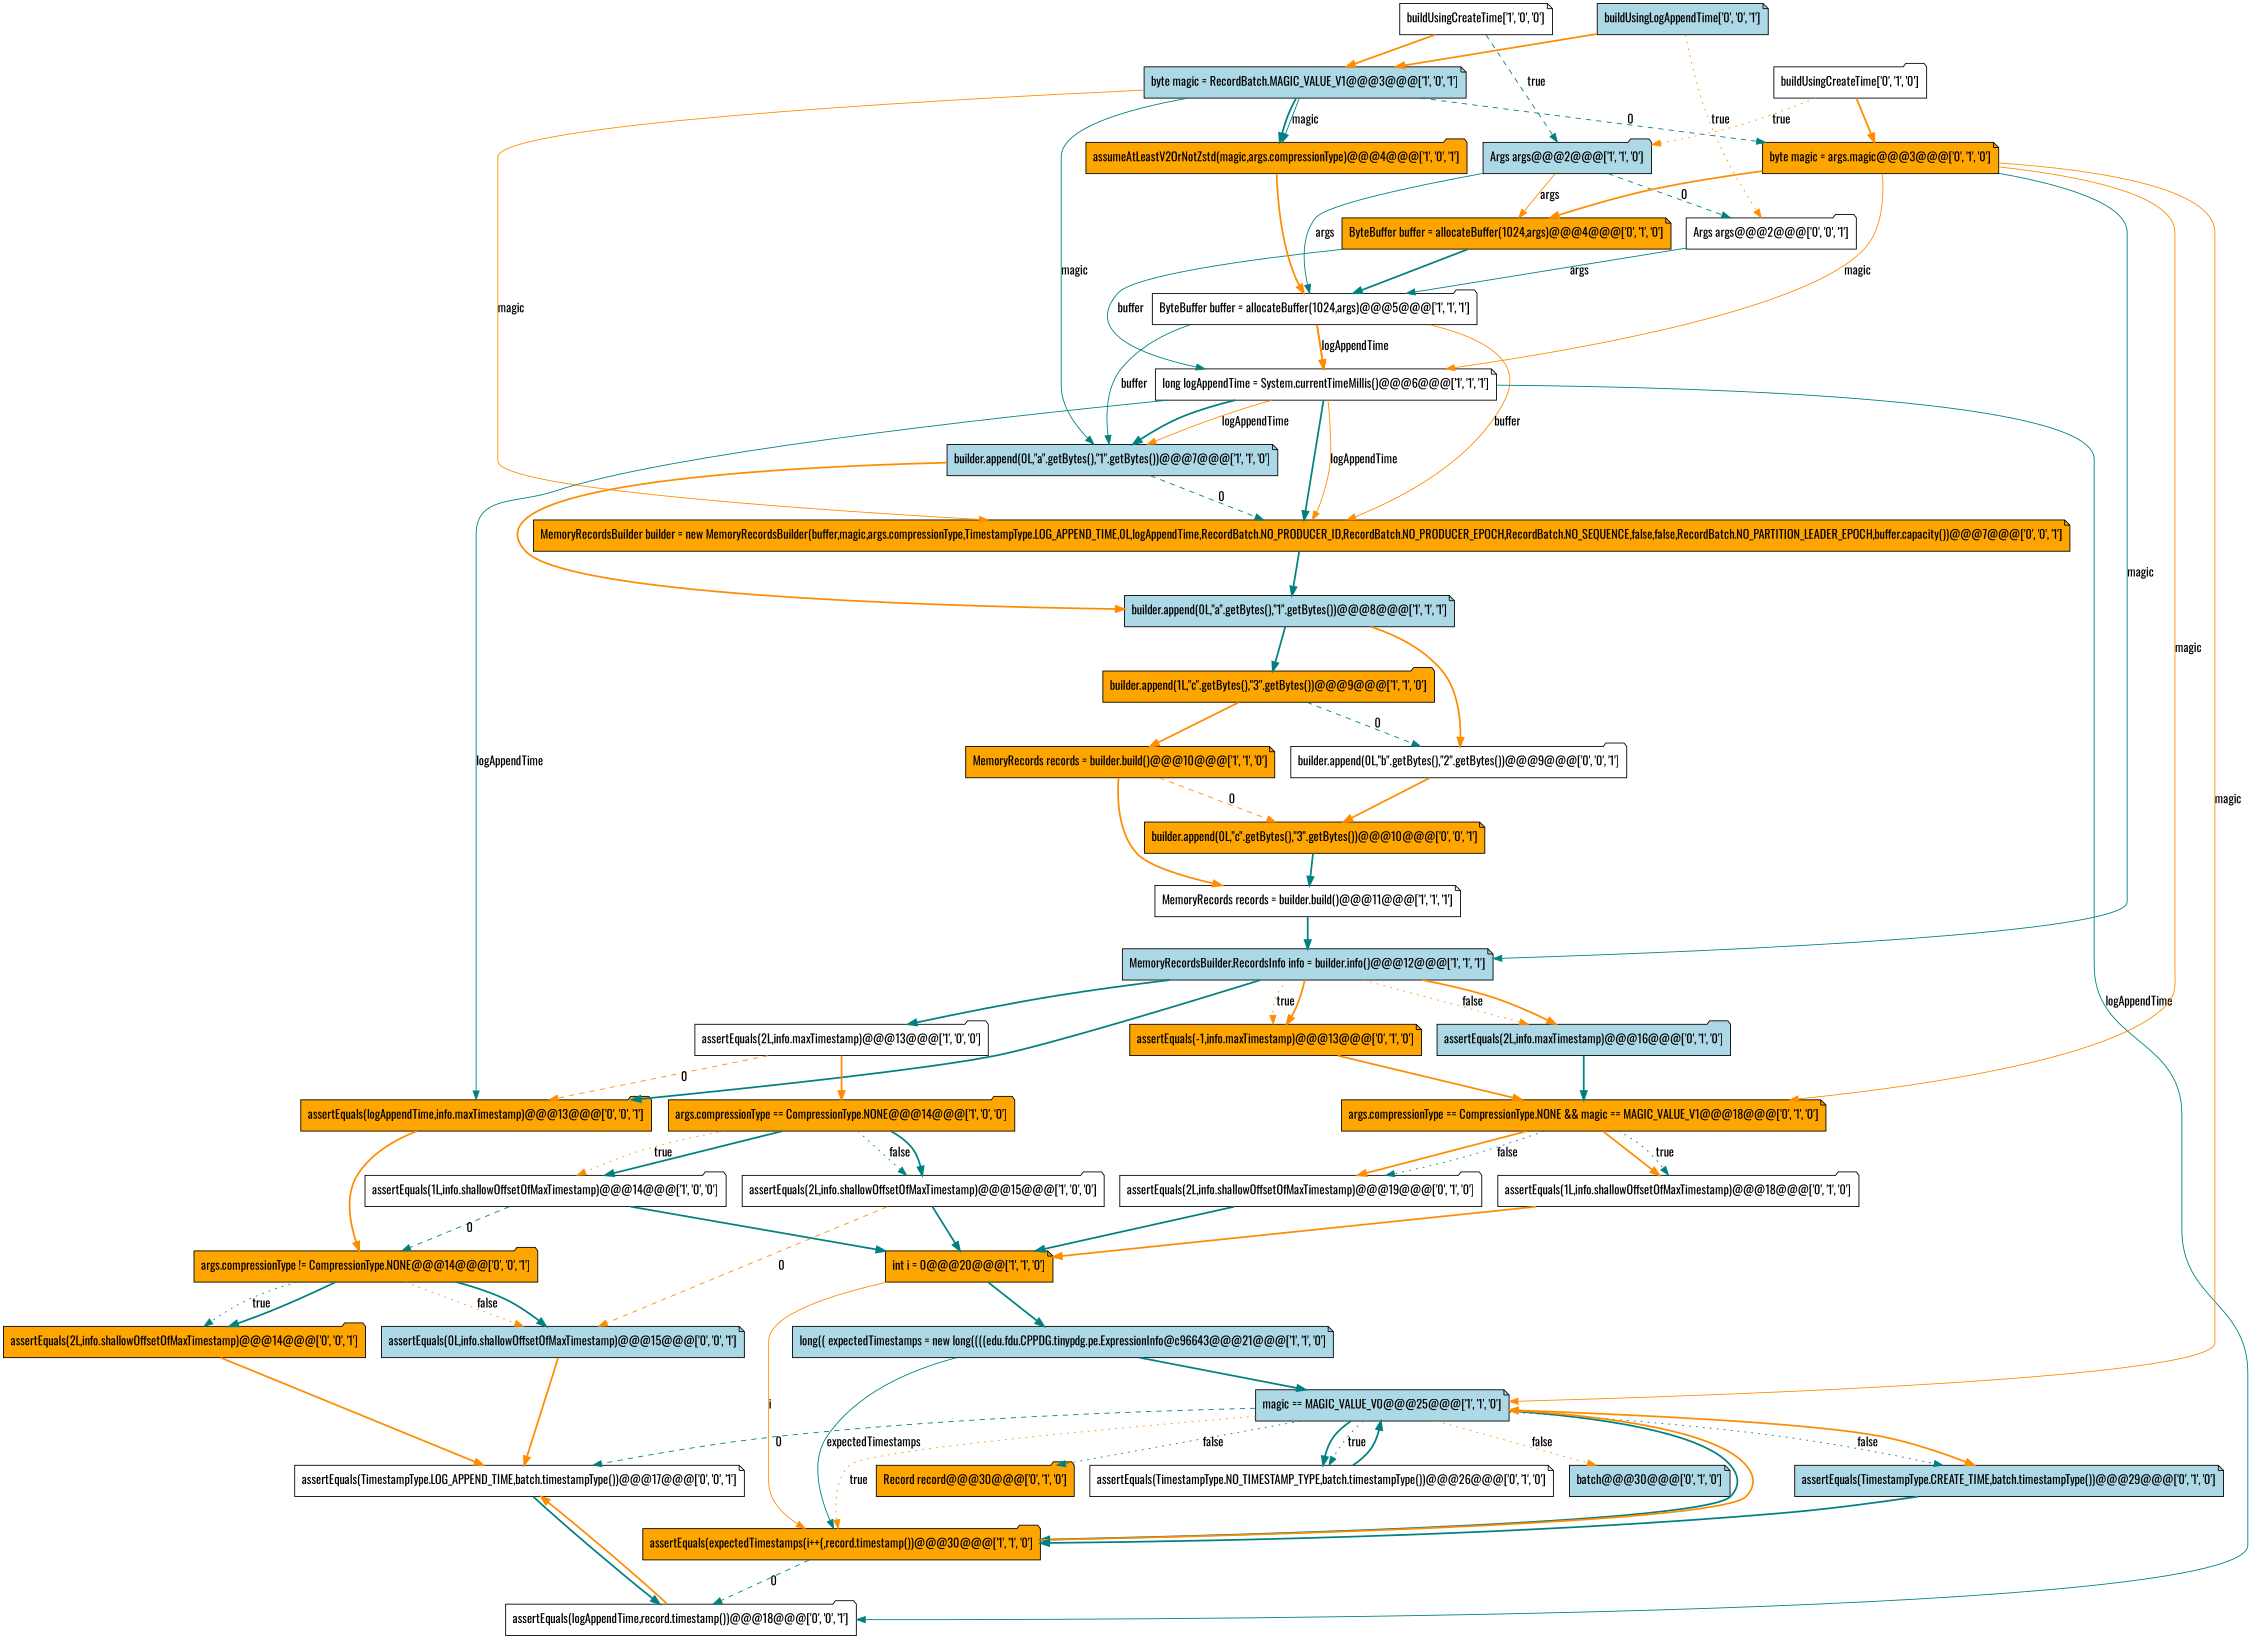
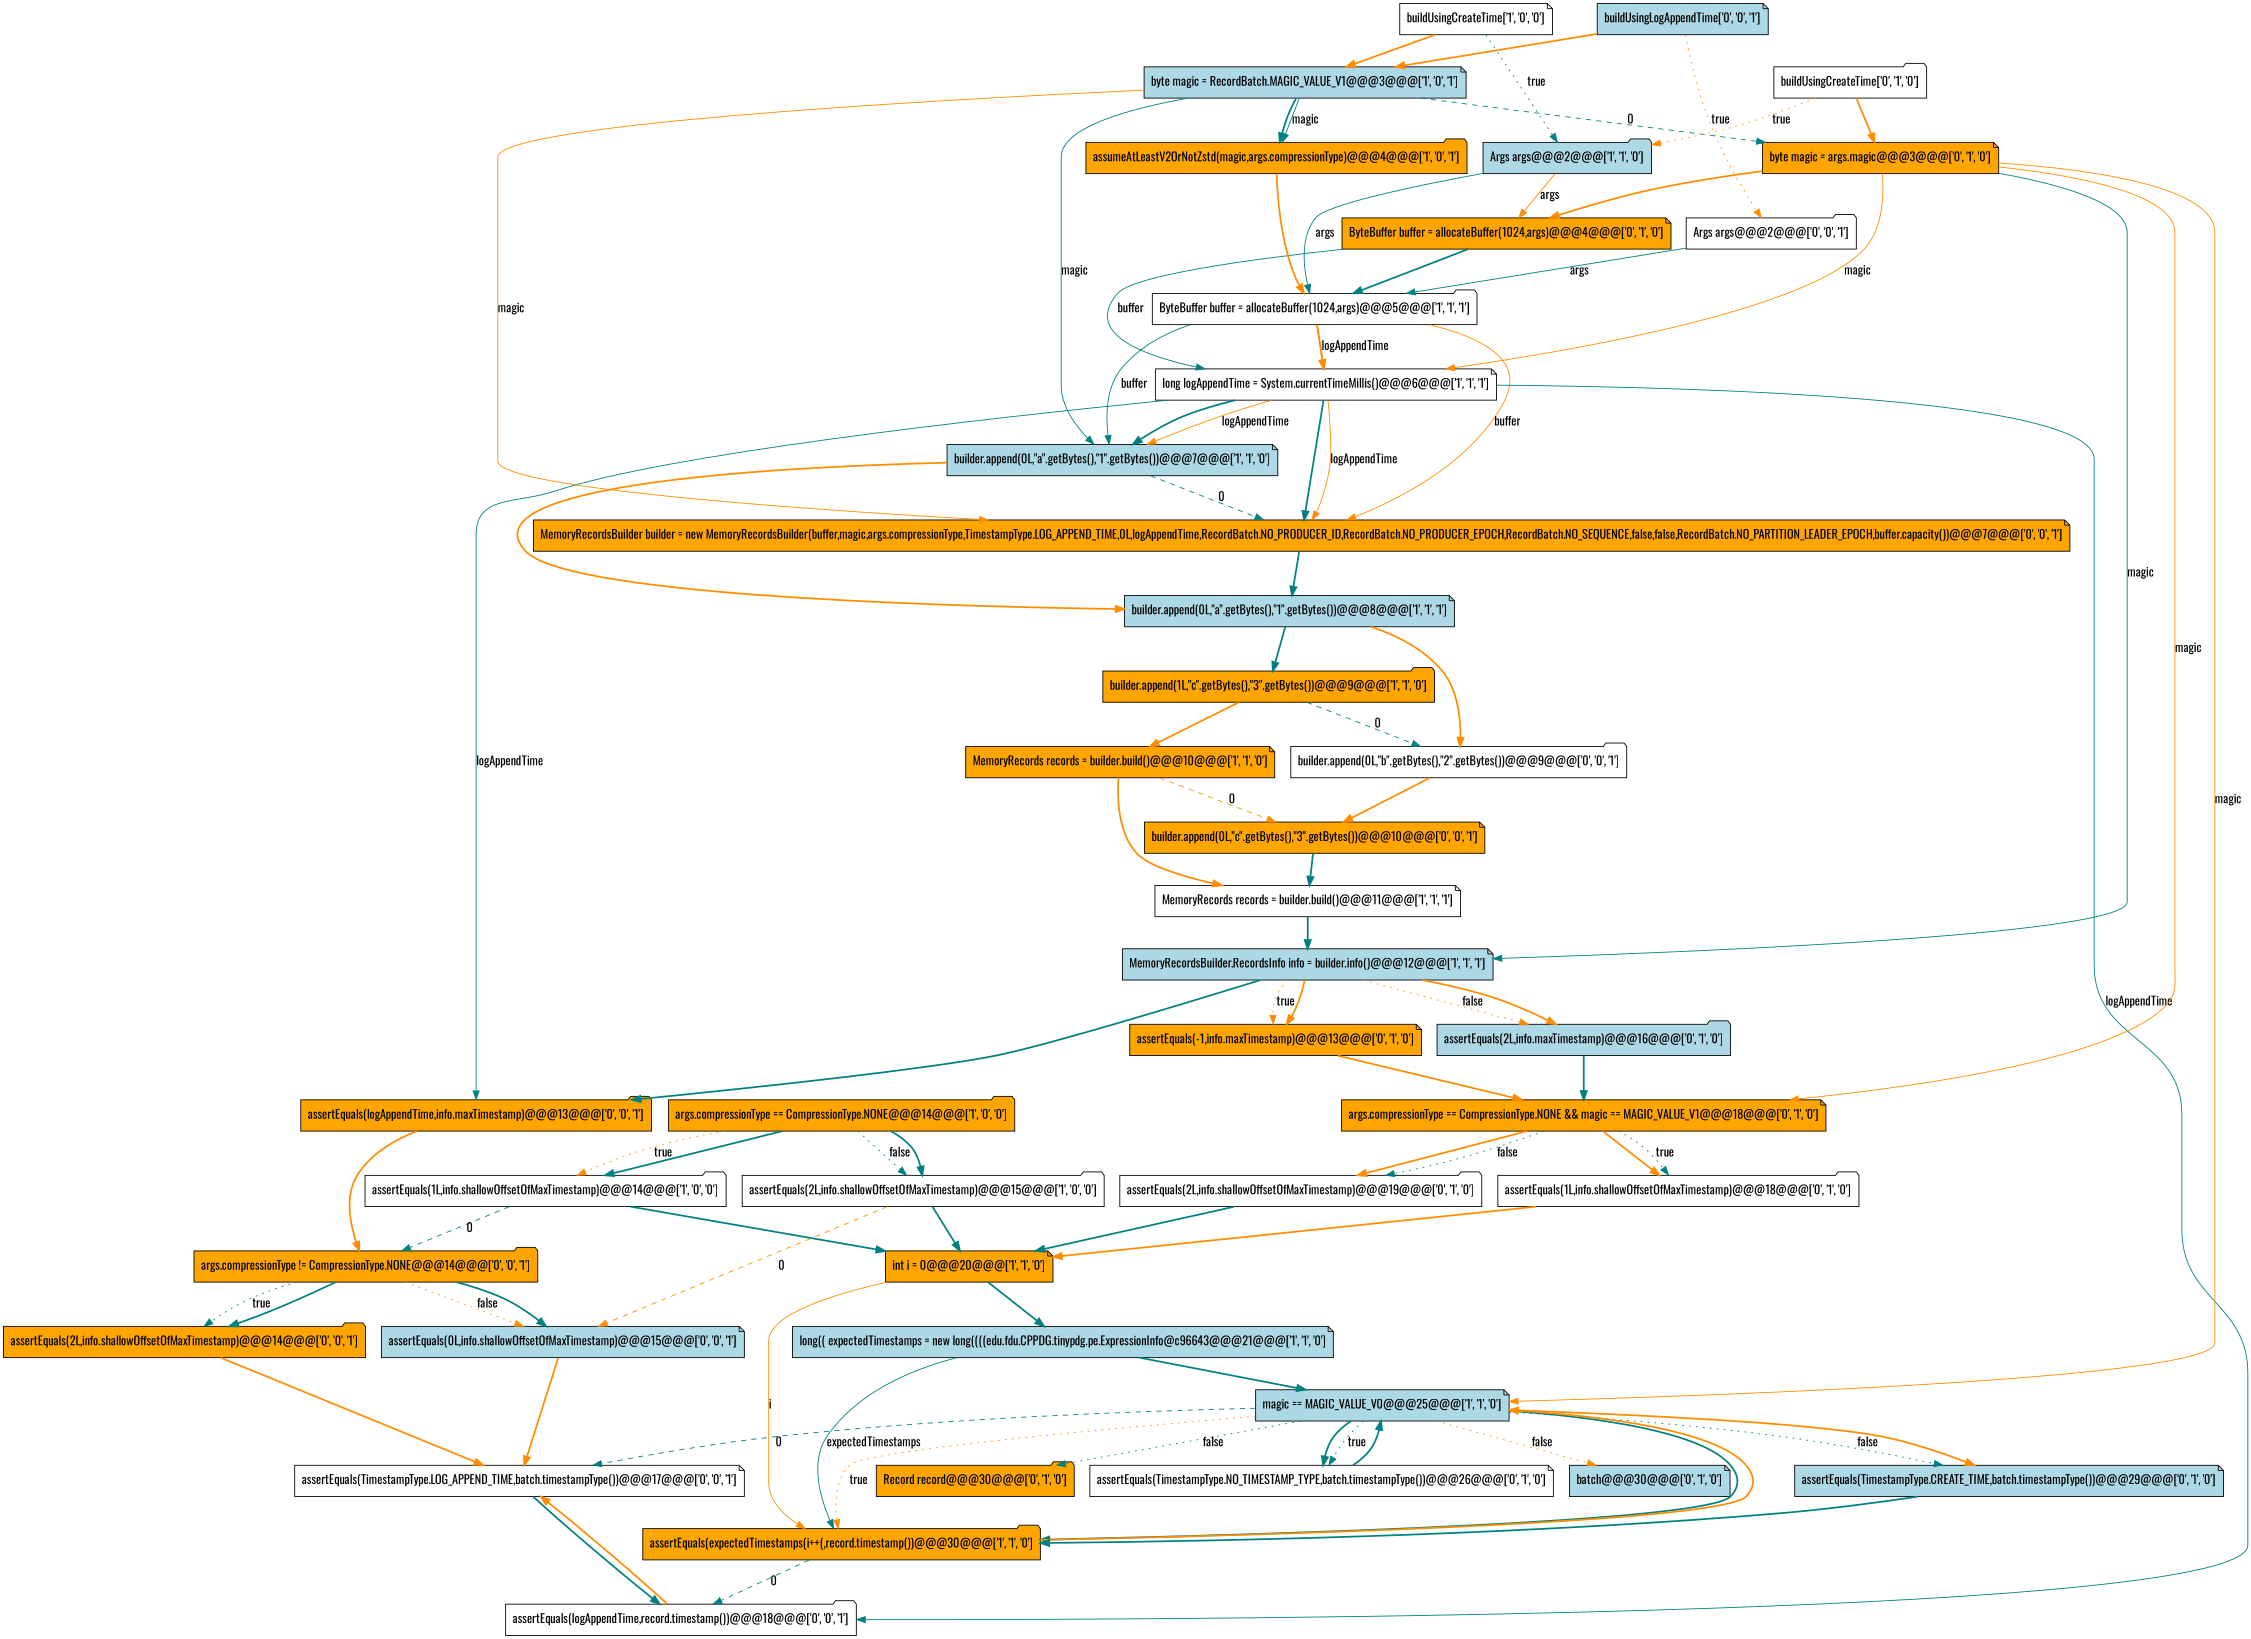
  digraph {
    fontname=Oswald
    node [fillcolor=orange fontname=Oswald shape=note style=filled]
    edge [color=teal fontname=Oswald style=bold]
    n1 [label="Record record@@@30@@@['0', '1', '0']" shape=folder]
    n2 [fillcolor=lightblue label="batch@@@30@@@['0', '1', '0']"]
    n3 [fillcolor=white label="assertEquals(TimestampType.NO_TIMESTAMP_TYPE,batch.timestampType())@@@26@@@['0', '1', '0']"]
    n4 [fillcolor=lightblue label="magic == MAGIC_VALUE_V0@@@25@@@['1', '1', '0']"]
    n5 [fillcolor=white label="assertEquals(TimestampType.LOG_APPEND_TIME,batch.timestampType())@@@17@@@['0', '0', '1']"]
    n6 [label="assertEquals(expectedTimestamps(i++(,record.timestamp())@@@30@@@['1', '1', '0']" shape=folder]
    n7 [fillcolor=lightblue label="assertEquals(TimestampType.CREATE_TIME,batch.timestampType())@@@29@@@['0', '1', '0']"]
    n8 [fillcolor=lightblue label="Args args@@@2@@@['1', '1', '0']" shape=folder]
    n9 [fillcolor=white label="ByteBuffer buffer = allocateBuffer(1024,args)@@@5@@@['1', '1', '1']" shape=folder]
    n10 [fillcolor=white label="Args args@@@2@@@['0', '0', '1']" shape=folder]
    n11 [label="ByteBuffer buffer = allocateBuffer(1024,args)@@@4@@@['0', '1', '0']"]
    n12 [label="MemoryRecordsBuilder builder = new MemoryRecordsBuilder(buffer,magic,args.compressionType,TimestampType.LOG_APPEND_TIME,0L,logAppendTime,RecordBatch.NO_PRODUCER_ID,RecordBatch.NO_PRODUCER_EPOCH,RecordBatch.NO_SEQUENCE,false,false,RecordBatch.NO_PARTITION_LEADER_EPOCH,buffer.capacity())@@@7@@@['0', '0', '1']"]
    n13 [fillcolor=lightblue label="builder.append(0L,\"a\".getBytes(),\"1\".getBytes())@@@7@@@['1', '1', '0']"]
    n14 [fillcolor=white label="long logAppendTime = System.currentTimeMillis()@@@6@@@['1', '1', '1']"]
    n15 [label="MemoryRecords records = builder.build()@@@10@@@['1', '1', '0']"]
    n16 [label="builder.append(0L,\"c\".getBytes(),\"3\".getBytes())@@@10@@@['0', '0', '1']"]
    n17 [fillcolor=white label="MemoryRecords records = builder.build()@@@11@@@['1', '1', '1']"]
    n18 [fillcolor=lightblue label="MemoryRecordsBuilder.RecordsInfo info = builder.info()@@@12@@@['1', '1', '1']"]
    n19 [fillcolor=lightblue label="builder.append(0L,\"a\".getBytes(),\"1\".getBytes())@@@8@@@['1', '1', '1']"]
    n20 [label="builder.append(1L,\"c\".getBytes(),\"3\".getBytes())@@@9@@@['1', '1', '0']" shape=folder]
    n21 [fillcolor=white label="builder.append(0L,\"b\".getBytes(),\"2\".getBytes())@@@9@@@['0', '0', '1']" shape=folder]
    n22 [fillcolor=white label="assertEquals(2L,info.shallowOffsetOfMaxTimestamp)@@@15@@@['1', '0', '0']" shape=folder]
    n23 [label="int i = 0@@@20@@@['1', '1', '0']"]
    n24 [fillcolor=lightblue label="assertEquals(0L,info.shallowOffsetOfMaxTimestamp)@@@15@@@['0', '0', '1']"]
    n25 [fillcolor=lightblue label="long(( expectedTimestamps = new long((((edu.fdu.CPPDG.tinypdg.pe.ExpressionInfo@c96643@@@21@@@['1', '1', '0']"]
    n26 [fillcolor=white label="assertEquals(1L,info.shallowOffsetOfMaxTimestamp)@@@14@@@['1', '0', '0']" shape=folder]
    n27 [label="args.compressionType != CompressionType.NONE@@@14@@@['0', '0', '1']" shape=folder]
    n28 [label="assertEquals(2L,info.shallowOffsetOfMaxTimestamp)@@@14@@@['0', '0', '1']" shape=folder]
    n29 [fillcolor=white label="assertEquals(logAppendTime,record.timestamp())@@@18@@@['0', '0', '1']" shape=folder]
    n30 [label="assertEquals(logAppendTime,info.maxTimestamp)@@@13@@@['0', '0', '1']" shape=folder]
    n31 [fillcolor=white label="assertEquals(2L,info.shallowOffsetOfMaxTimestamp)@@@19@@@['0', '1', '0']" shape=folder]
    n32 [fillcolor=white label="assertEquals(1L,info.shallowOffsetOfMaxTimestamp)@@@18@@@['0', '1', '0']" shape=folder]
    n33 [label="byte magic = args.magic@@@3@@@['0', '1', '0']"]
    n34 [label="args.compressionType == CompressionType.NONE && magic == MAGIC_VALUE_V1@@@18@@@['0', '1', '0']"]
    n35 [label="assertEquals(-1,info.maxTimestamp)@@@13@@@['0', '1', '0']"]
-   n36 [fillcolor=white label="assertEquals(2L,info.maxTimestamp)@@@13@@@['1', '0', '0']" shape=folder]
    n37 [fillcolor=lightblue label="assertEquals(2L,info.maxTimestamp)@@@16@@@['0', '1', '0']" shape=folder]
    n38 [label="assumeAtLeastV2OrNotZstd(magic,args.compressionType)@@@4@@@['1', '0', '1']" shape=folder]
    n39 [label="args.compressionType == CompressionType.NONE@@@14@@@['1', '0', '0']" shape=folder]
    n40 [fillcolor=lightblue label="byte magic = RecordBatch.MAGIC_VALUE_V1@@@3@@@['1', '0', '1']"]
    n41 [fillcolor=white label="buildUsingCreateTime['1', '0', '0']"]
    n42 [fillcolor=lightblue label="buildUsingLogAppendTime['0', '0', '1']"]
    n43 [fillcolor=white label="buildUsingCreateTime['0', '1', '0']" shape=folder]
    n3 -> n4
    n4 -> n1 [label=false style=dotted]
    n4 -> n2 [color=darkorange label=false style=dotted]
    n4 -> n3
    n4 -> n3 [label=true style=dotted]
    n4 -> n5 [label=0 style=dashed]
    n4 -> n6 [color=darkorange label=true style=dotted]
    n4 -> n6
    n4 -> n7 [label=false style=dotted]
    n4 -> n7 [color=darkorange]
    n5 -> n29
    n6 -> n4 [color=darkorange]
    n6 -> n29 [label=0 style=dashed]
    n7 -> n6
    n8 -> n9 [label=args style=solid]
-   n8 -> n10 [label=0 style=dashed]
    n8 -> n11 [color=darkorange label=args style=solid]
    n9 -> n12 [color=darkorange label=buffer style=solid]
    n9 -> n13 [label=buffer style=solid]
    n9 -> n14 [color=darkorange label=logAppendTime style=solid]
    n9 -> n14 [color=darkorange]
    n10 -> n9 [label=args style=solid]
    n11 -> n9
    n11 -> n14 [label=buffer style=solid]
    n12 -> n19
    n13 -> n12 [label=0 style=dashed]
    n13 -> n19 [color=darkorange]
    n14 -> n12
    n14 -> n12 [color=darkorange label=logAppendTime style=solid]
    n14 -> n13 [color=darkorange label=logAppendTime style=solid]
    n14 -> n13
    n14 -> n29 [label=logAppendTime style=solid]
    n14 -> n30 [label=logAppendTime style=solid]
    n15 -> n16 [color=darkorange label=0 style=dashed]
    n15 -> n17 [color=darkorange]
    n16 -> n17
    n17 -> n18
    n18 -> n30
    n18 -> n35 [color=darkorange label=true style=dotted]
    n18 -> n35 [color=darkorange]
-   n18 -> n36
    n18 -> n37 [color=darkorange label=false style=dotted]
    n18 -> n37 [color=darkorange]
    n19 -> n20
    n19 -> n21 [color=darkorange]
    n20 -> n15 [color=darkorange]
    n20 -> n21 [label=0 style=dashed]
    n21 -> n16 [color=darkorange]
    n22 -> n23
    n22 -> n24 [color=darkorange label=0 style=dashed]
    n23 -> n6 [color=darkorange label=i style=solid]
    n23 -> n25
    n24 -> n5 [color=darkorange]
    n25 -> n4
    n25 -> n6 [label=expectedTimestamps style=solid]
    n26 -> n23
    n26 -> n27 [label=0 style=dashed]
    n27 -> n24 [color=darkorange label=false style=dotted]
    n27 -> n24
    n27 -> n28 [label=true style=dotted]
    n27 -> n28
    n28 -> n5 [color=darkorange]
    n29 -> n5 [color=darkorange]
    n30 -> n27 [color=darkorange]
    n31 -> n23
    n32 -> n23 [color=darkorange]
    n33 -> n4 [color=darkorange label=magic style=solid]
    n33 -> n11 [color=darkorange]
    n33 -> n14 [color=darkorange label=magic style=solid]
    n33 -> n18 [label=magic style=solid]
    n33 -> n34 [color=darkorange label=magic style=solid]
    n34 -> n31 [color=darkorange]
    n34 -> n31 [label=false style=dotted]
    n34 -> n32 [color=darkorange]
    n34 -> n32 [label=true style=dotted]
    n35 -> n34 [color=darkorange]
-   n36 -> n30 [color=darkorange label=0 style=dashed]
-   n36 -> n39 [color=darkorange]
    n37 -> n34
    n38 -> n9 [color=darkorange]
    n39 -> n22 [label=false style=dotted]
    n39 -> n22
    n39 -> n26
    n39 -> n26 [color=darkorange label=true style=dotted]
    n40 -> n12 [color=darkorange label=magic style=solid]
    n40 -> n13 [label=magic style=solid]
    n40 -> n33 [label=0 style=dashed]
    n40 -> n38
    n40 -> n38 [label=magic style=solid]
-   n41 -> n8 [label=true style=dashed]
+   n41 -> n8 [label=true style=dotted]
    n41 -> n40 [color=darkorange]
    n42 -> n10 [color=darkorange label=true style=dotted]
    n42 -> n40 [color=darkorange]
    n43 -> n8 [color=darkorange label=true style=dotted]
    n43 -> n33 [color=darkorange]
  }
